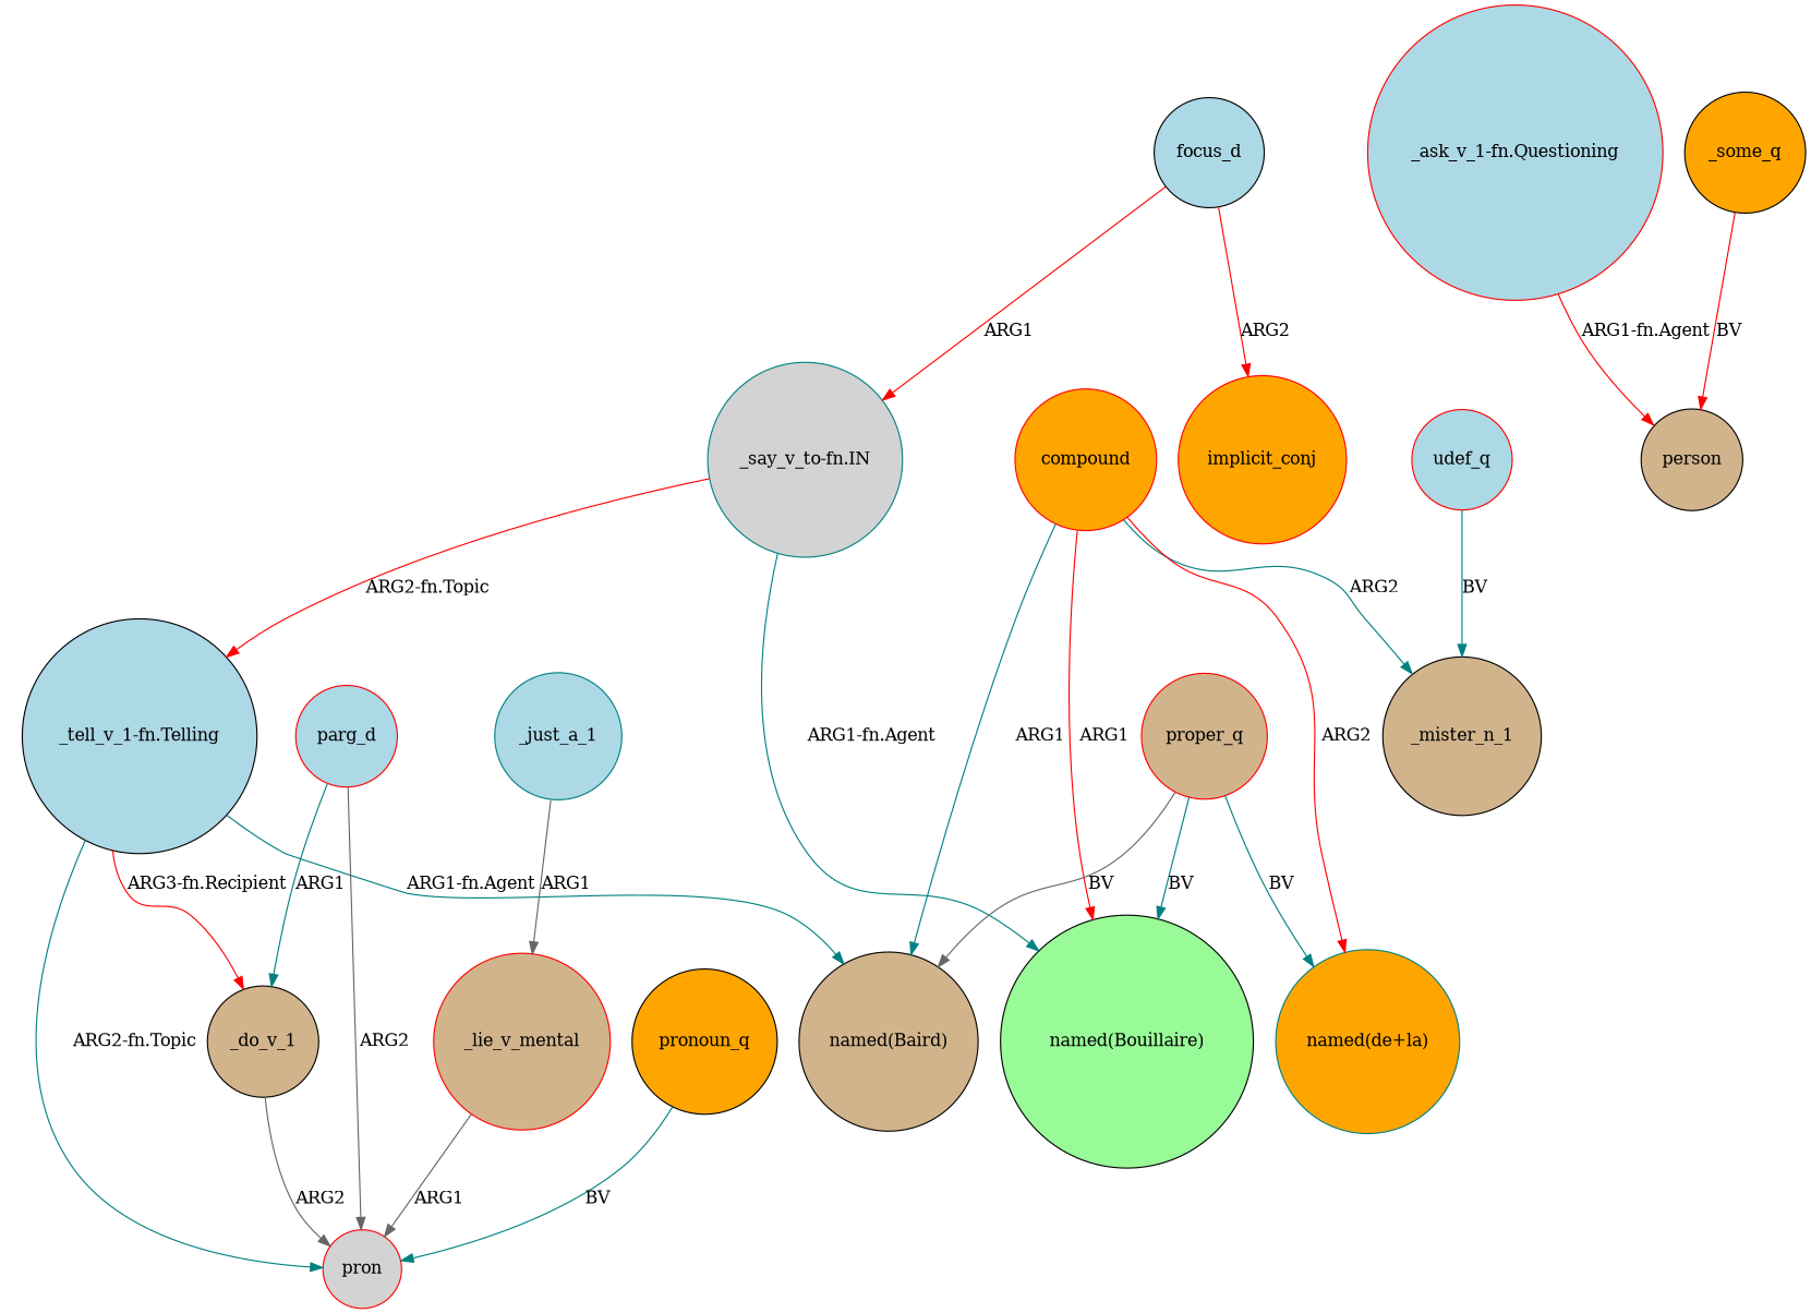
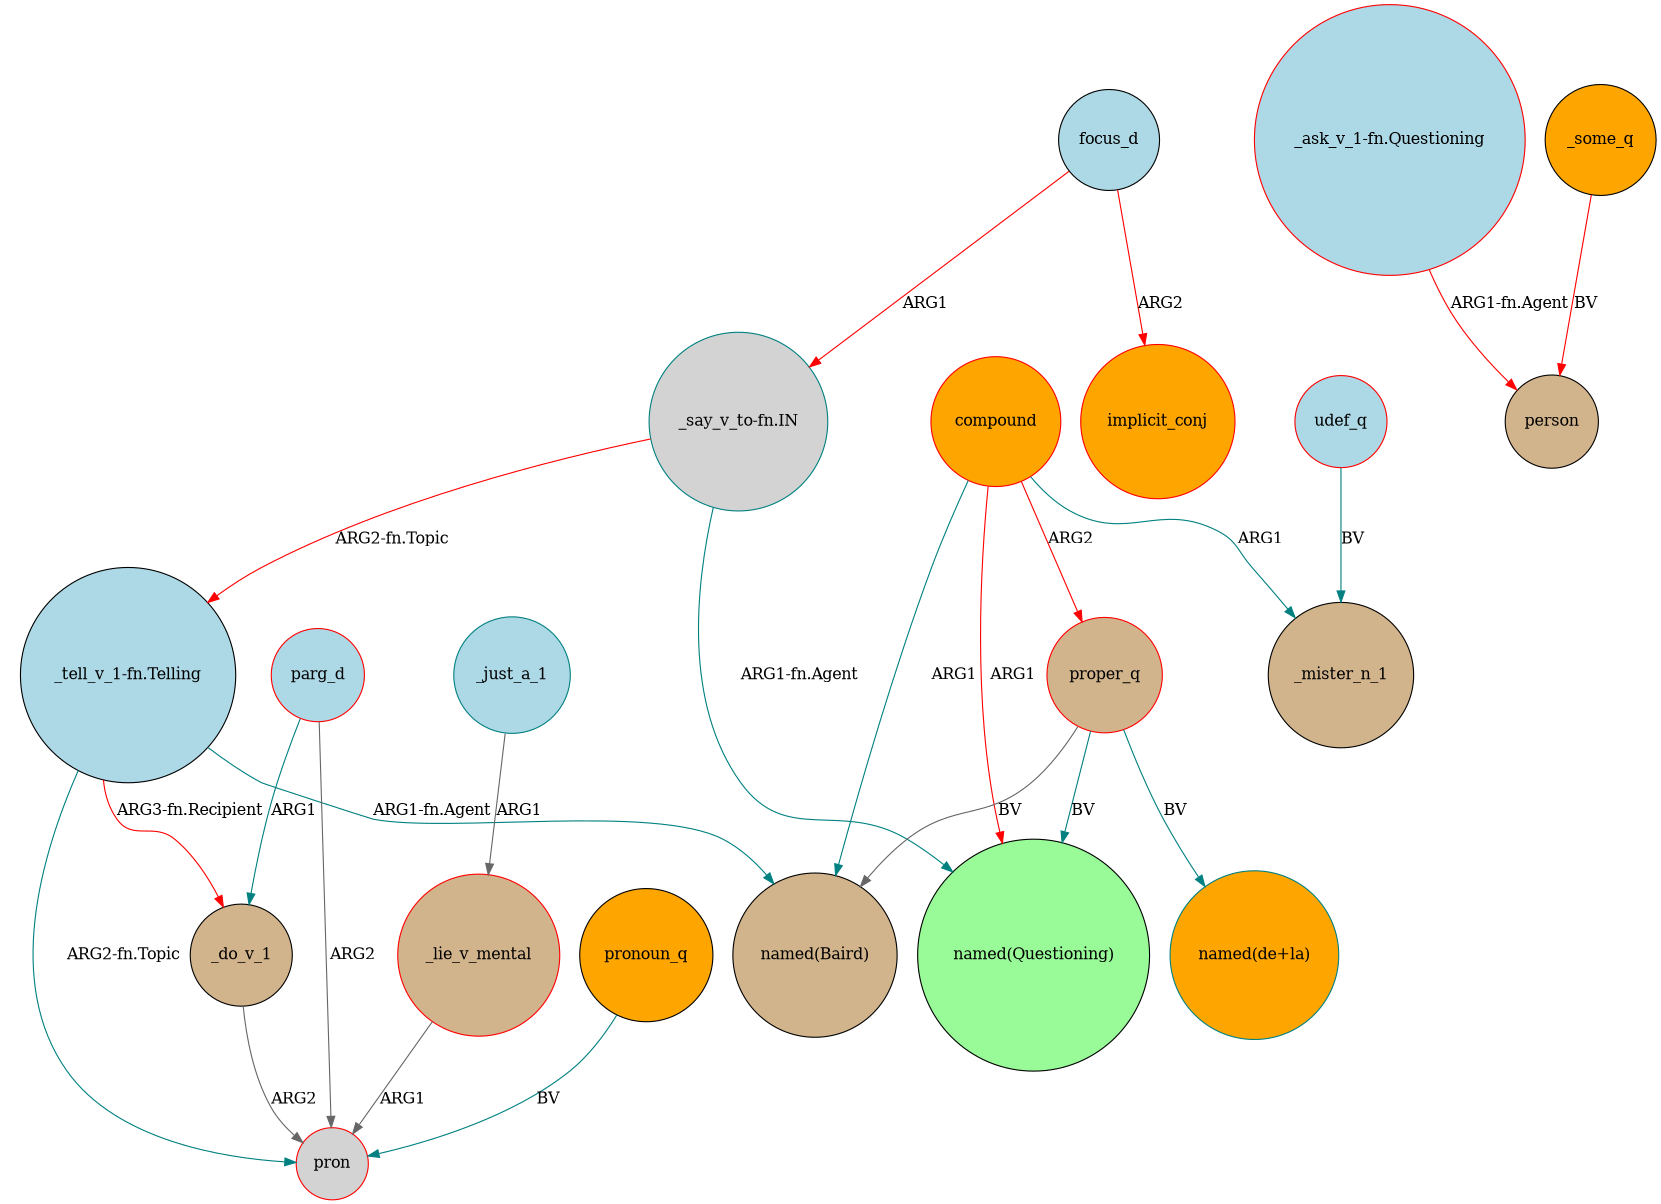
  digraph {
    node [color=black fillcolor=lightblue shape=circle style=filled]
    edge [color=teal]
    pron [color=red fillcolor=lightgrey]
    "_tell_v_1-fn.Telling"
    _do_v_1 [fillcolor=tan]
    "named(Baird)" [fillcolor=tan]
    parg_d [color=red]
    _just_a_1 [color=teal]
    _lie_v_mental [color=red fillcolor=tan]
    implicit_conj [color=red fillcolor=orange]
    focus_d
    "_say_v_to-fn.IN" [color=teal fillcolor=lightgrey]
-   "named(Bouillaire)" [fillcolor=palegreen]
+   "named(Bouillaire)" [fillcolor=palegreen label="named(Questioning)"]
    "_ask_v_1-fn.Questioning" [color=red]
    person [fillcolor=tan]
    compound [color=red fillcolor=orange]
    _mister_n_1 [fillcolor=tan]
    "named(de+la)" [color=teal fillcolor=orange]
    udef_q [color=red]
    proper_q [color=red fillcolor=tan]
    pronoun_q [fillcolor=orange]
    _some_q [fillcolor=orange]
    "_tell_v_1-fn.Telling" -> pron [label="ARG2-fn.Topic"]
    "_tell_v_1-fn.Telling" -> _do_v_1 [color=red label="ARG3-fn.Recipient"]
    "_tell_v_1-fn.Telling" -> "named(Baird)" [label="ARG1-fn.Agent"]
    _do_v_1 -> pron [color=gray40 label=ARG2]
    parg_d -> pron [color=gray40 label=ARG2]
    parg_d -> _do_v_1 [label=ARG1]
    _just_a_1 -> _lie_v_mental [color=gray40 label=ARG1]
    _lie_v_mental -> pron [color=gray40 label=ARG1]
    focus_d -> implicit_conj [color=red label=ARG2]
    focus_d -> "_say_v_to-fn.IN" [color=red label=ARG1]
    "_say_v_to-fn.IN" -> "_tell_v_1-fn.Telling" [color=red label="ARG2-fn.Topic"]
    "_say_v_to-fn.IN" -> "named(Bouillaire)" [label="ARG1-fn.Agent"]
    "_ask_v_1-fn.Questioning" -> person [color=red label="ARG1-fn.Agent"]
    compound -> "named(Baird)" [label=ARG1]
    compound -> "named(Bouillaire)" [color=red label=ARG1]
-   compound -> _mister_n_1 [label=ARG2]
-   compound -> "named(de+la)" [color=red label=ARG2]
+   compound -> _mister_n_1 [label=ARG1]
+   compound -> proper_q [color=red label=ARG2]
    udef_q -> _mister_n_1 [label=BV]
    proper_q -> "named(Baird)" [color=gray40 label=BV]
    proper_q -> "named(Bouillaire)" [label=BV]
    proper_q -> "named(de+la)" [label=BV]
    pronoun_q -> pron [label=BV]
    _some_q -> person [color=red label=BV]
  }
